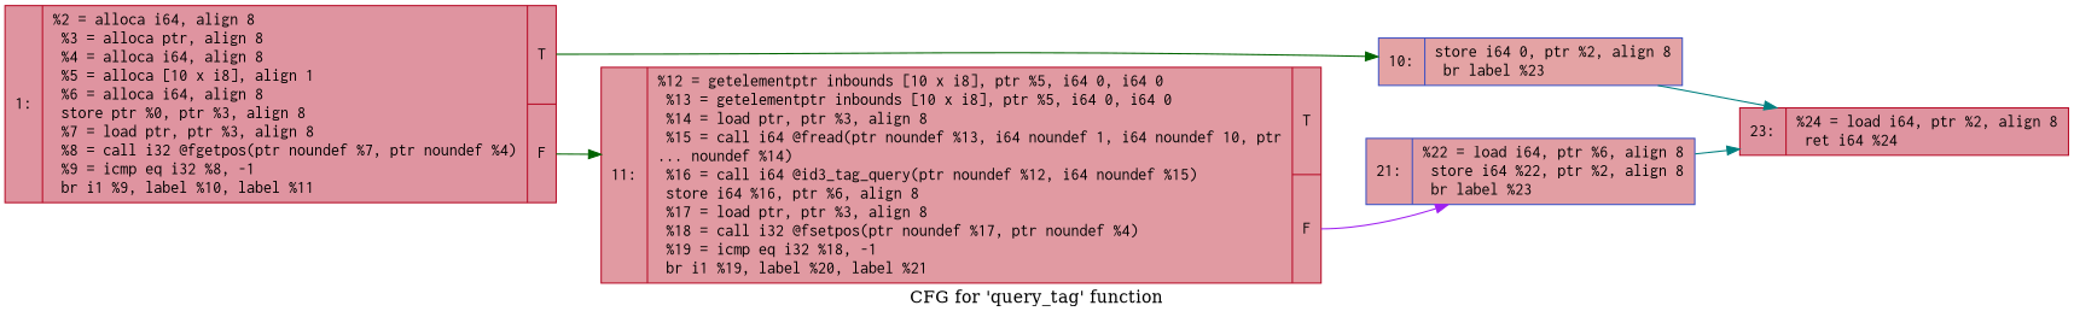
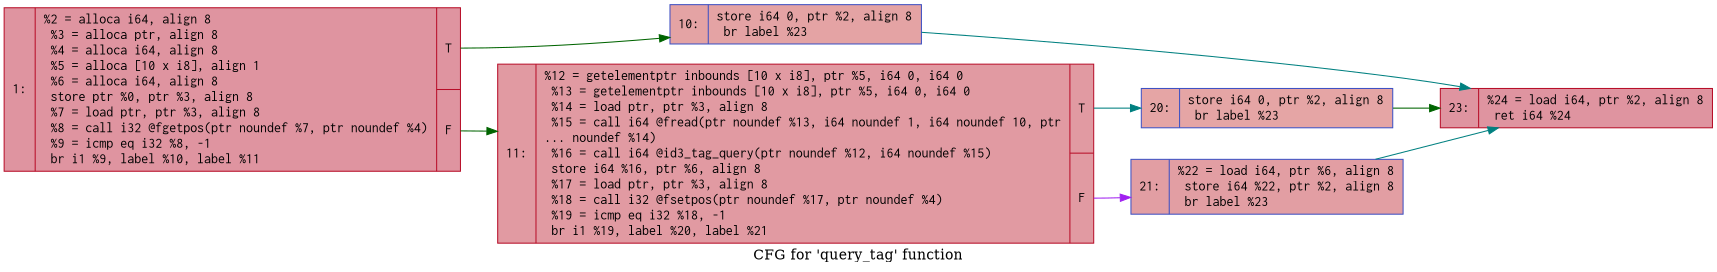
  digraph {
    label="CFG for 'query_tag' function"
    rankdir=LR
    node [color="#b70d28ff" fillcolor="#b70d2870" fontname=Courier shape=record style=filled]
    edge [color=darkgreen]
    n1 [label="{1:\l|  %2 = alloca i64, align 8\l  %3 = alloca ptr, align 8\l  %4 = alloca i64, align 8\l  %5 = alloca [10 x i8], align 1\l  %6 = alloca i64, align 8\l  store ptr %0, ptr %3, align 8\l  %7 = load ptr, ptr %3, align 8\l  %8 = call i32 @fgetpos(ptr noundef %7, ptr noundef %4)\l  %9 = icmp eq i32 %8, -1\l  br i1 %9, label %10, label %11\l|{<s0>T|<s1>F}}"]
    n2 [color="#3d50c3ff" fillcolor="#c32e3170" label="{10:\l|  store i64 0, ptr %2, align 8\l  br label %23\l}"]
    n3 [fillcolor="#bb1b2c70" label="{11:\l|  %12 = getelementptr inbounds [10 x i8], ptr %5, i64 0, i64 0\l  %13 = getelementptr inbounds [10 x i8], ptr %5, i64 0, i64 0\l  %14 = load ptr, ptr %3, align 8\l  %15 = call i64 @fread(ptr noundef %13, i64 noundef 1, i64 noundef 10, ptr\l... noundef %14)\l  %16 = call i64 @id3_tag_query(ptr noundef %12, i64 noundef %15)\l  store i64 %16, ptr %6, align 8\l  %17 = load ptr, ptr %3, align 8\l  %18 = call i32 @fsetpos(ptr noundef %17, ptr noundef %4)\l  %19 = icmp eq i32 %18, -1\l  br i1 %19, label %20, label %21\l|{<s0>T|<s1>F}}"]
    n4 [label="{23:\l|  %24 = load i64, ptr %2, align 8\l  ret i64 %24\l}"]
+   n5 [color="#3d50c3ff" fillcolor="#c5333470" label="{20:\l|  store i64 0, ptr %2, align 8\l  br label %23\l}"]
    n6 [color="#3d50c3ff" fillcolor="#be242e70" label="{21:\l|  %22 = load i64, ptr %6, align 8\l  store i64 %22, ptr %2, align 8\l  br label %23\l}"]
    n1 -> n2 [tailport=s0]
    n1 -> n3 [tailport=s1]
    n2 -> n4 [color=teal]
+   n3 -> n5 [tailport=s0 color=teal]
    n3 -> n6 [tailport=s1 color=purple]
+   n5 -> n4
    n6 -> n4 [color=teal]
  }
